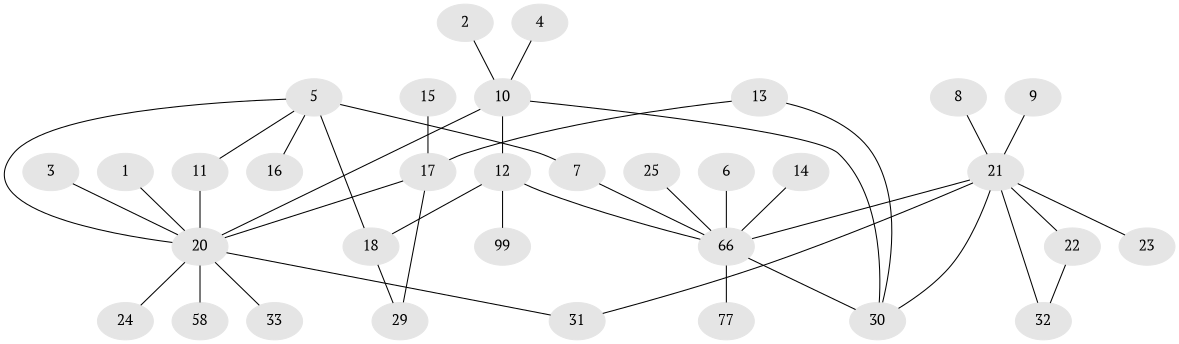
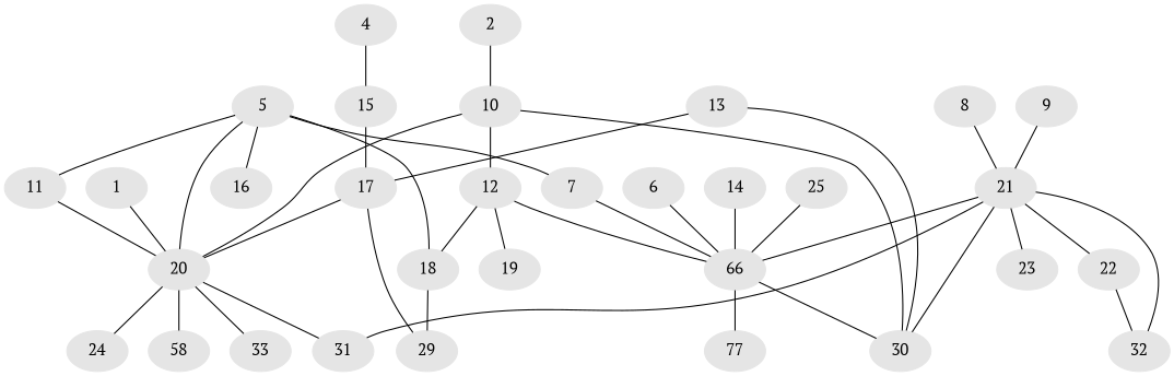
  graph {
    fontname="PT Serif"
    node [color=gray90 fontname="PT Serif" style=filled]
    edge [fontname="PT Serif" weight=1.0]
    1
    20
    24
    n4 [label=58]
    31
    33
    2
    10
    12
    30
-   3
    4
    5
    7
    11
    16
    18
    n18 [label=66]
    29
    6
    n21 [label=77]
    8
    21
    22
    23
    32
    9
-   19 [label=99]
+   19
    13
    17
    14
    15
    25
    1 -- 20
    20 -- 24
    20 -- n4
    20 -- 31
    20 -- 33
    2 -- 10
    10 -- 20
    10 -- 12
    10 -- 30
    12 -- 18
    12 -- n18
    12 -- 19
-   3 -- 20
-   4 -- 10
+   4 -- 15
    5 -- 20
    5 -- 7 [weight=2.0]
    5 -- 11
    5 -- 16
    5 -- 18
    7 -- n18
    11 -- 20 [weight=2.0]
    18 -- 29
    n18 -- 30
    n18 -- n21
    6 -- n18
    8 -- 21
    21 -- 31
    21 -- 30
    21 -- n18
    21 -- 22
    21 -- 23
    21 -- 32
    22 -- 32
    9 -- 21
    13 -- 30
    13 -- 17
    17 -- 20
    17 -- 29
    14 -- n18
    15 -- 17
    25 -- n18
  }
